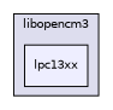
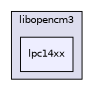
  digraph {
    compound=true
    fontname="DejaVu Sans"
-   n1 [fillcolor="#eeeeff" fontname="DejaVu Sans" fontsize=10 label=lpc13xx pencolor=black shape=box style=filled]
+   n1 [fillcolor="#eeeeff" fontname="DejaVu Sans" fontsize=10 label=lpc14xx pencolor=black shape=box style=filled]
    subgraph cluster_1 {
      bgcolor="#ddddee"
      fontsize=10
      label=libopencm3
      pencolor=black
      n1
    }
  }
